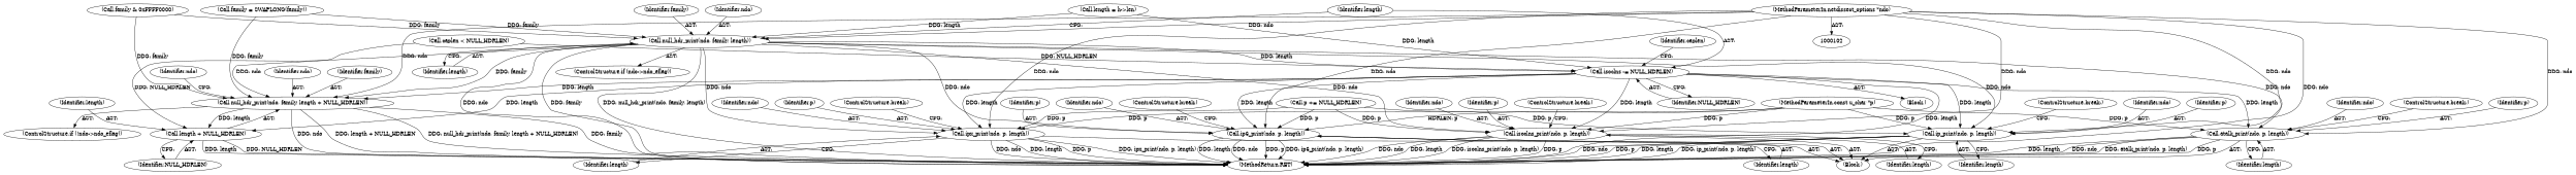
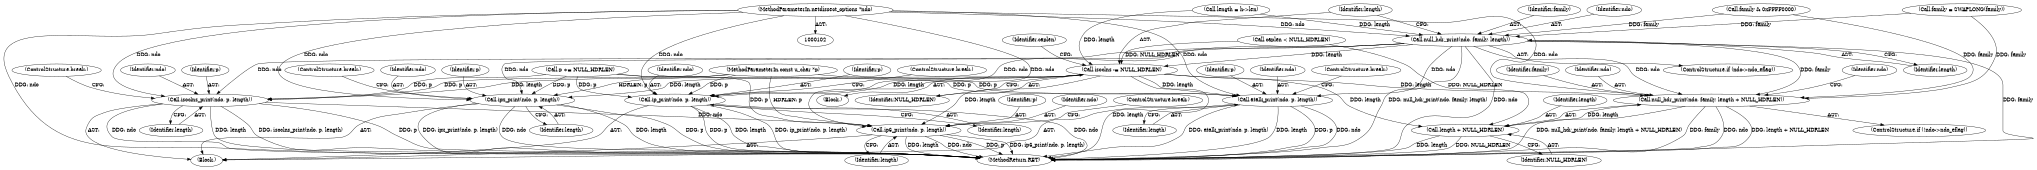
  digraph {
    n1 [label="(MethodParameterIn,netdissect_options *ndo)"]
    n2 [label="(Call,null_hdr_print(ndo, family, length))"]
    n3 [label="(Call,ip_print(ndo, p, length))"]
    n4 [label="(Call,ip6_print(ndo, p, length))"]
    n5 [label="(Call,isoclns_print(ndo, p, length))"]
    n6 [label="(Call,atalk_print(ndo, p, length))"]
    n7 [label="(Call,ipx_print(ndo, p, length))"]
    n8 [label="(Call,null_hdr_print(ndo, family, length + NULL_HDRLEN))"]
    n9 [label="(MethodReturn,RET)"]
    1000102
    n11 [label="(Call,isoclns -= NULL_HDRLEN)"]
    n12 [label="(Identifier,length)"]
    n13 [label="(ControlStructure,if (ndo->ndo_eflag))"]
    n14 [label="(Block,)"]
    n15 [label="(Identifier,length)"]
    n16 [label="(Identifier,length)"]
    n17 [label="(Identifier,length)"]
    n18 [label="(Identifier,length)"]
    n19 [label="(Identifier,length)"]
    n20 [label="(Call,length + NULL_HDRLEN)"]
    n21 [label="(ControlStructure,if (!ndo->ndo_eflag))"]
    n22 [label="(Identifier,NULL_HDRLEN)"]
    n23 [label="(Block,)"]
    n24 [label="(Identifier,NULL_HDRLEN)"]
    n25 [label="(Identifier,ndo)"]
    n26 [label="(Identifier,ndo)"]
    n27 [label="(Identifier,ndo)"]
    n28 [label="(Identifier,length)"]
    n29 [label="(Identifier,family)"]
    n30 [label="(Identifier,p)"]
    n31 [label="(Call,p += NULL_HDRLEN)"]
    n32 [label="(Identifier,caplen)"]
    n33 [label="(ControlStructure,break;)"]
    n34 [label="(Identifier,length)"]
    n35 [label="(MethodParameterIn,const u_char *p)"]
    n36 [label="(Identifier,ndo)"]
    n37 [label="(Call,family & 0xFFFF0000)"]
    n38 [label="(Identifier,family)"]
    n39 [label="(Identifier,ndo)"]
    n40 [label="(Identifier,ndo)"]
    n41 [label="(Call,family = SWAPLONG(family))"]
    n42 [label="(Identifier,p)"]
    n43 [label="(ControlStructure,break;)"]
    n44 [label="(Identifier,ndo)"]
    n45 [label="(Identifier,ndo)"]
    n46 [label="(ControlStructure,break;)"]
    n47 [label="(Identifier,p)"]
    n48 [label="(ControlStructure,break;)"]
    n49 [label="(ControlStructure,break;)"]
    n50 [label="(Identifier,p)"]
    n51 [label="(Call,caplen < NULL_HDRLEN)"]
    n52 [label="(Call,length = h->len)"]
    n53 [label="(Identifier,p)"]
    n1 -> n2 [label="DDG: ndo"]
    n1 -> n3 [label="DDG: ndo"]
    n1 -> n4 [label="DDG: ndo"]
    n1 -> n5 [label="DDG: ndo"]
    n1 -> n6 [label="DDG: ndo"]
    n1 -> n7 [label="DDG: ndo"]
    n1 -> n8 [label="DDG: ndo"]
    n1 -> n9 [label="DDG: ndo"]
    n1 -> 1000102 [label="AST: "]
    n2 -> n3 [label="DDG: ndo"]
-   n2 -> n4 [label="DDG: ndo"]
+   n5 -> n4 [label="DDG: ndo"]
    n2 -> n5 [label="DDG: ndo"]
    n2 -> n6 [label="DDG: ndo"]
    n2 -> n7 [label="DDG: ndo"]
    n2 -> n8 [label="DDG: ndo"]
    n2 -> n8 [label="DDG: family"]
    n2 -> n9 [label="DDG: ndo"]
    n2 -> n9 [label="DDG: family"]
    n2 -> n9 [label="DDG: null_hdr_print(ndo, family, length)"]
    n2 -> n11 [label="DDG: length"]
    n2 -> n12 [label="CFG: "]
    n2 -> n13 [label="AST: "]
    n3 -> n9 [label="DDG: ip_print(ndo, p, length)"]
    n3 -> n9 [label="DDG: ndo"]
    n3 -> n9 [label="DDG: p"]
    n3 -> n9 [label="DDG: length"]
    n3 -> n14 [label="AST: "]
    n3 -> n15 [label="CFG: "]
    n4 -> n9 [label="DDG: ndo"]
    n4 -> n9 [label="DDG: p"]
    n4 -> n9 [label="DDG: ip6_print(ndo, p, length)"]
    n4 -> n9 [label="DDG: length"]
    n4 -> n14 [label="AST: "]
    n4 -> n16 [label="CFG: "]
    n5 -> n9 [label="DDG: isoclns_print(ndo, p, length)"]
    n5 -> n9 [label="DDG: p"]
    n5 -> n9 [label="DDG: ndo"]
    n5 -> n9 [label="DDG: length"]
    n5 -> n14 [label="AST: "]
    n5 -> n17 [label="CFG: "]
    n6 -> n9 [label="DDG: p"]
    n6 -> n9 [label="DDG: length"]
    n6 -> n9 [label="DDG: ndo"]
    n6 -> n9 [label="DDG: atalk_print(ndo, p, length)"]
    n6 -> n14 [label="AST: "]
    n6 -> n18 [label="CFG: "]
    n7 -> n9 [label="DDG: ndo"]
    n7 -> n9 [label="DDG: length"]
    n7 -> n9 [label="DDG: p"]
    n7 -> n9 [label="DDG: ipx_print(ndo, p, length)"]
    n7 -> n14 [label="AST: "]
    n7 -> n19 [label="CFG: "]
    n8 -> n9 [label="DDG: ndo"]
    n8 -> n9 [label="DDG: length + NULL_HDRLEN"]
    n8 -> n9 [label="DDG: null_hdr_print(ndo, family, length + NULL_HDRLEN)"]
    n8 -> n9 [label="DDG: family"]
    n8 -> n20 [label="DDG: length"]
    n8 -> n21 [label="AST: "]
    n11 -> n3 [label="DDG: length"]
    n11 -> n4 [label="DDG: length"]
    n11 -> n5 [label="DDG: length"]
    n11 -> n6 [label="DDG: length"]
    n11 -> n7 [label="DDG: length"]
    n11 -> n8 [label="DDG: length"]
    n11 -> n9 [label="DDG: length"]
    n11 -> n20 [label="DDG: length"]
    n11 -> n22 [label="CFG: "]
    n11 -> n23 [label="AST: "]
    n12 -> n2 [label="AST: "]
    n15 -> n3 [label="AST: "]
    n16 -> n4 [label="AST: "]
    n17 -> n5 [label="AST: "]
    n18 -> n6 [label="AST: "]
    n19 -> n7 [label="AST: "]
    n20 -> n8 [label="AST: "]
    n20 -> n9 [label="DDG: NULL_HDRLEN"]
    n20 -> n9 [label="DDG: length"]
    n20 -> n24 [label="CFG: "]
    n22 -> n11 [label="AST: "]
    n24 -> n20 [label="AST: "]
    n25 -> n6 [label="AST: "]
    n26 -> n7 [label="AST: "]
    n27 -> n8 [label="CFG: "]
    n28 -> n20 [label="AST: "]
    n29 -> n8 [label="AST: "]
    n30 -> n7 [label="AST: "]
    n31 -> n3 [label="DDG: p"]
    n31 -> n4 [label="DDG: p"]
    n31 -> n5 [label="DDG: p"]
+   n31 -> n6 [label="DDG: p"]
    n31 -> n7 [label="DDG: p"]
    n32 -> n11 [label="CFG: "]
    n33 -> n7 [label="CFG: "]
    n34 -> n2 [label="CFG: "]
    n34 -> n11 [label="AST: "]
    n35 -> n3 [label="DDG: p"]
    n35 -> n4 [label="HDRLEN: p"]
    n35 -> n5 [label="DDG: p"]
    n35 -> n6 [label="DDG: p"]
-   n35 -> n7 [label="DDG: p"]
+   n35 -> n7 [label="HDRLEN: p"]
    n36 -> n2 [label="AST: "]
    n37 -> n2 [label="DDG: family"]
    n37 -> n8 [label="DDG: family"]
    n38 -> n2 [label="AST: "]
    n39 -> n8 [label="AST: "]
    n40 -> n3 [label="AST: "]
    n41 -> n2 [label="DDG: family"]
    n41 -> n8 [label="DDG: family"]
    n42 -> n3 [label="AST: "]
    n43 -> n3 [label="CFG: "]
    n44 -> n4 [label="AST: "]
    n45 -> n5 [label="AST: "]
    n46 -> n4 [label="CFG: "]
    n47 -> n5 [label="AST: "]
    n48 -> n6 [label="CFG: "]
    n49 -> n5 [label="CFG: "]
    n50 -> n4 [label="AST: "]
    n51 -> n11 [label="DDG: NULL_HDRLEN"]
    n51 -> n20 [label="DDG: NULL_HDRLEN"]
    n52 -> n2 [label="DDG: length"]
    n52 -> n11 [label="DDG: length"]
    n53 -> n6 [label="AST: "]
  }
